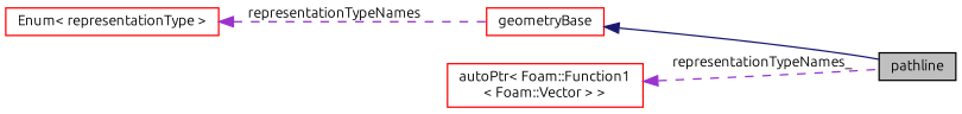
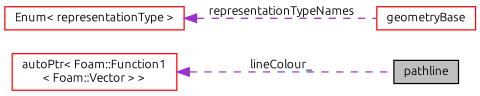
  digraph {
    fontname=Ubuntu
    rankdir=LR
    node [color=red fontname=Ubuntu fontsize=10 shape=record]
    edge [color=darkorchid3 dir=back fontname=Ubuntu fontsize=10 labelfontname=Helvetica labelfontsize=10 style=dashed]
    n1 [color=black fillcolor=grey75 fontcolor=black height=0.2 label=pathline style=filled width=0.4]
    n2 [height=0.2 label=geometryBase width=0.4]
    n3 [height=0.2 label="Enum\< representationType \>" width=0.4]
    n4 [height=0.2 label="autoPtr\< Foam::Function1\l\< Foam::Vector \> \>" width=0.4]
-   n2 -> n1 [color=midnightblue style=solid]
    n3 -> n2 [label=" representationTypeNames"]
-   n4 -> n1 [label=" representationTypeNames_"]
+   n4 -> n1 [label=" lineColour_"]
  }
